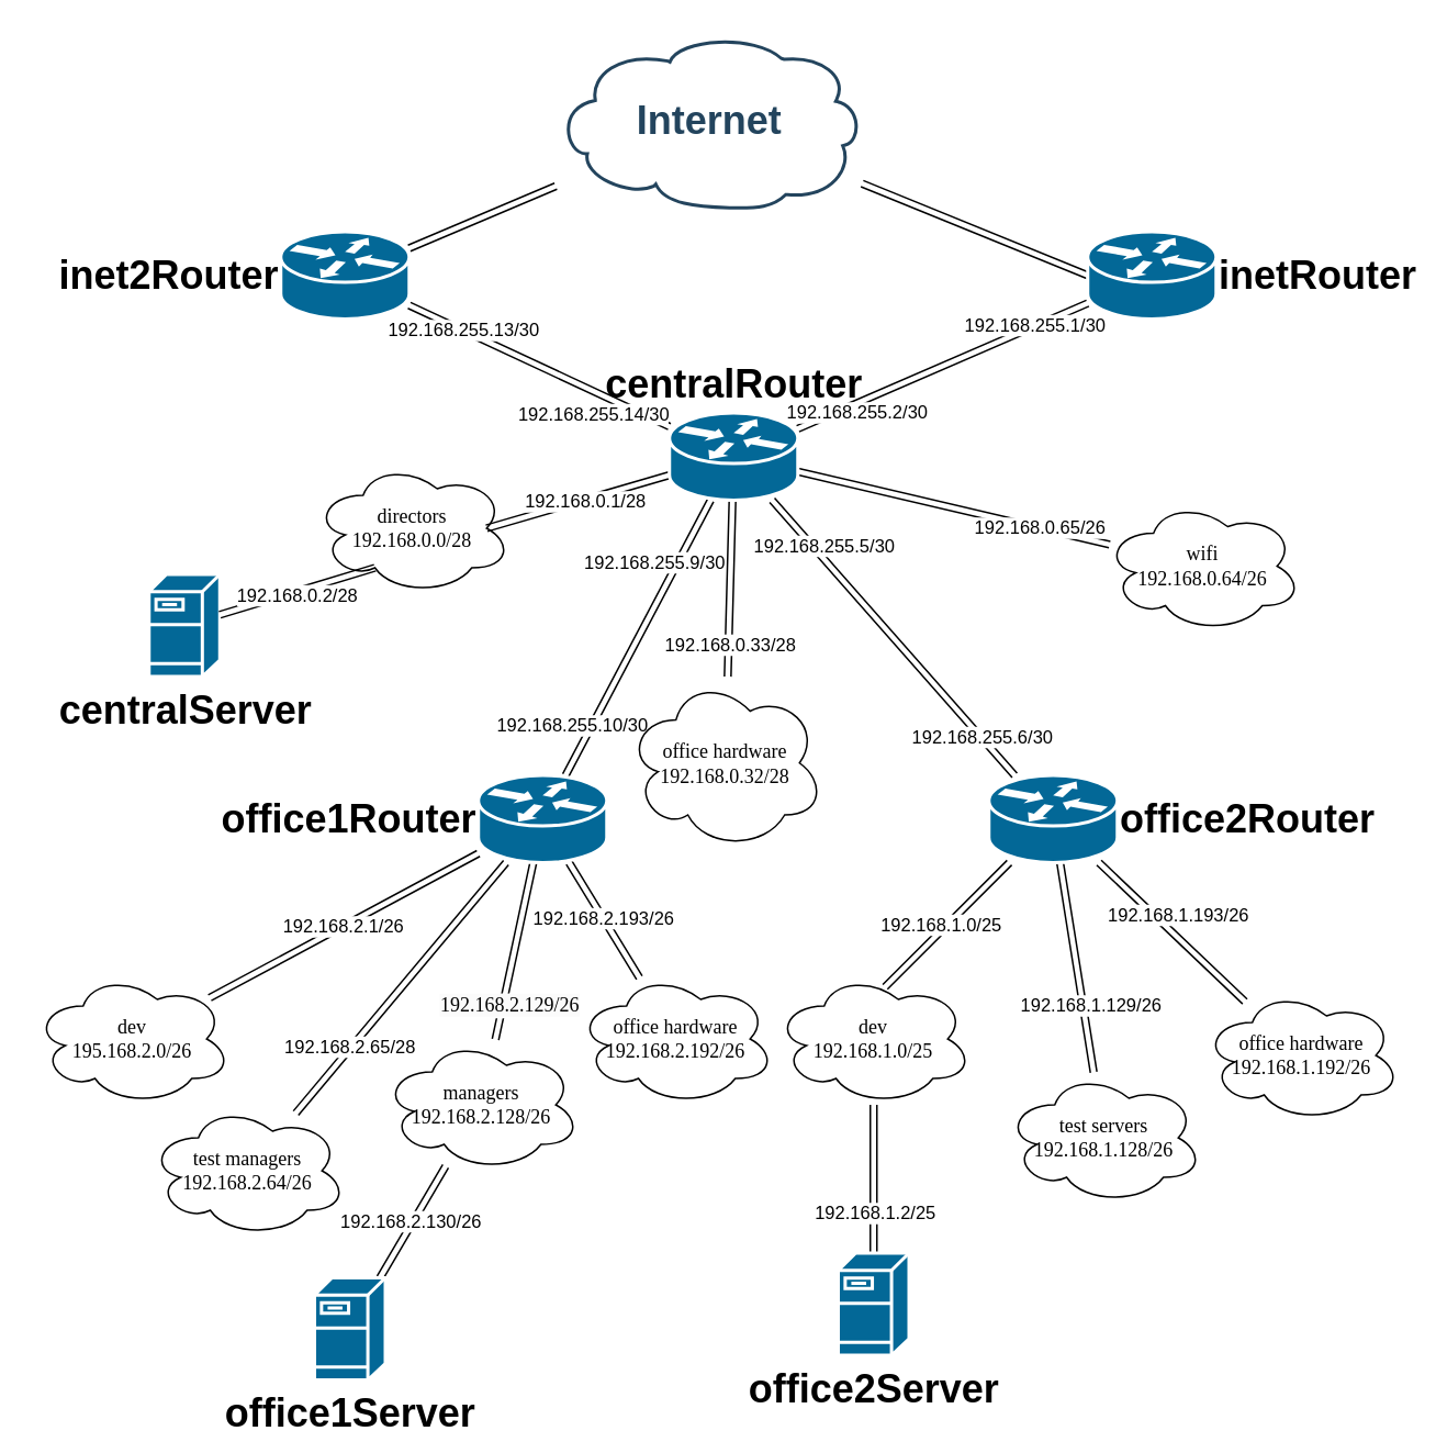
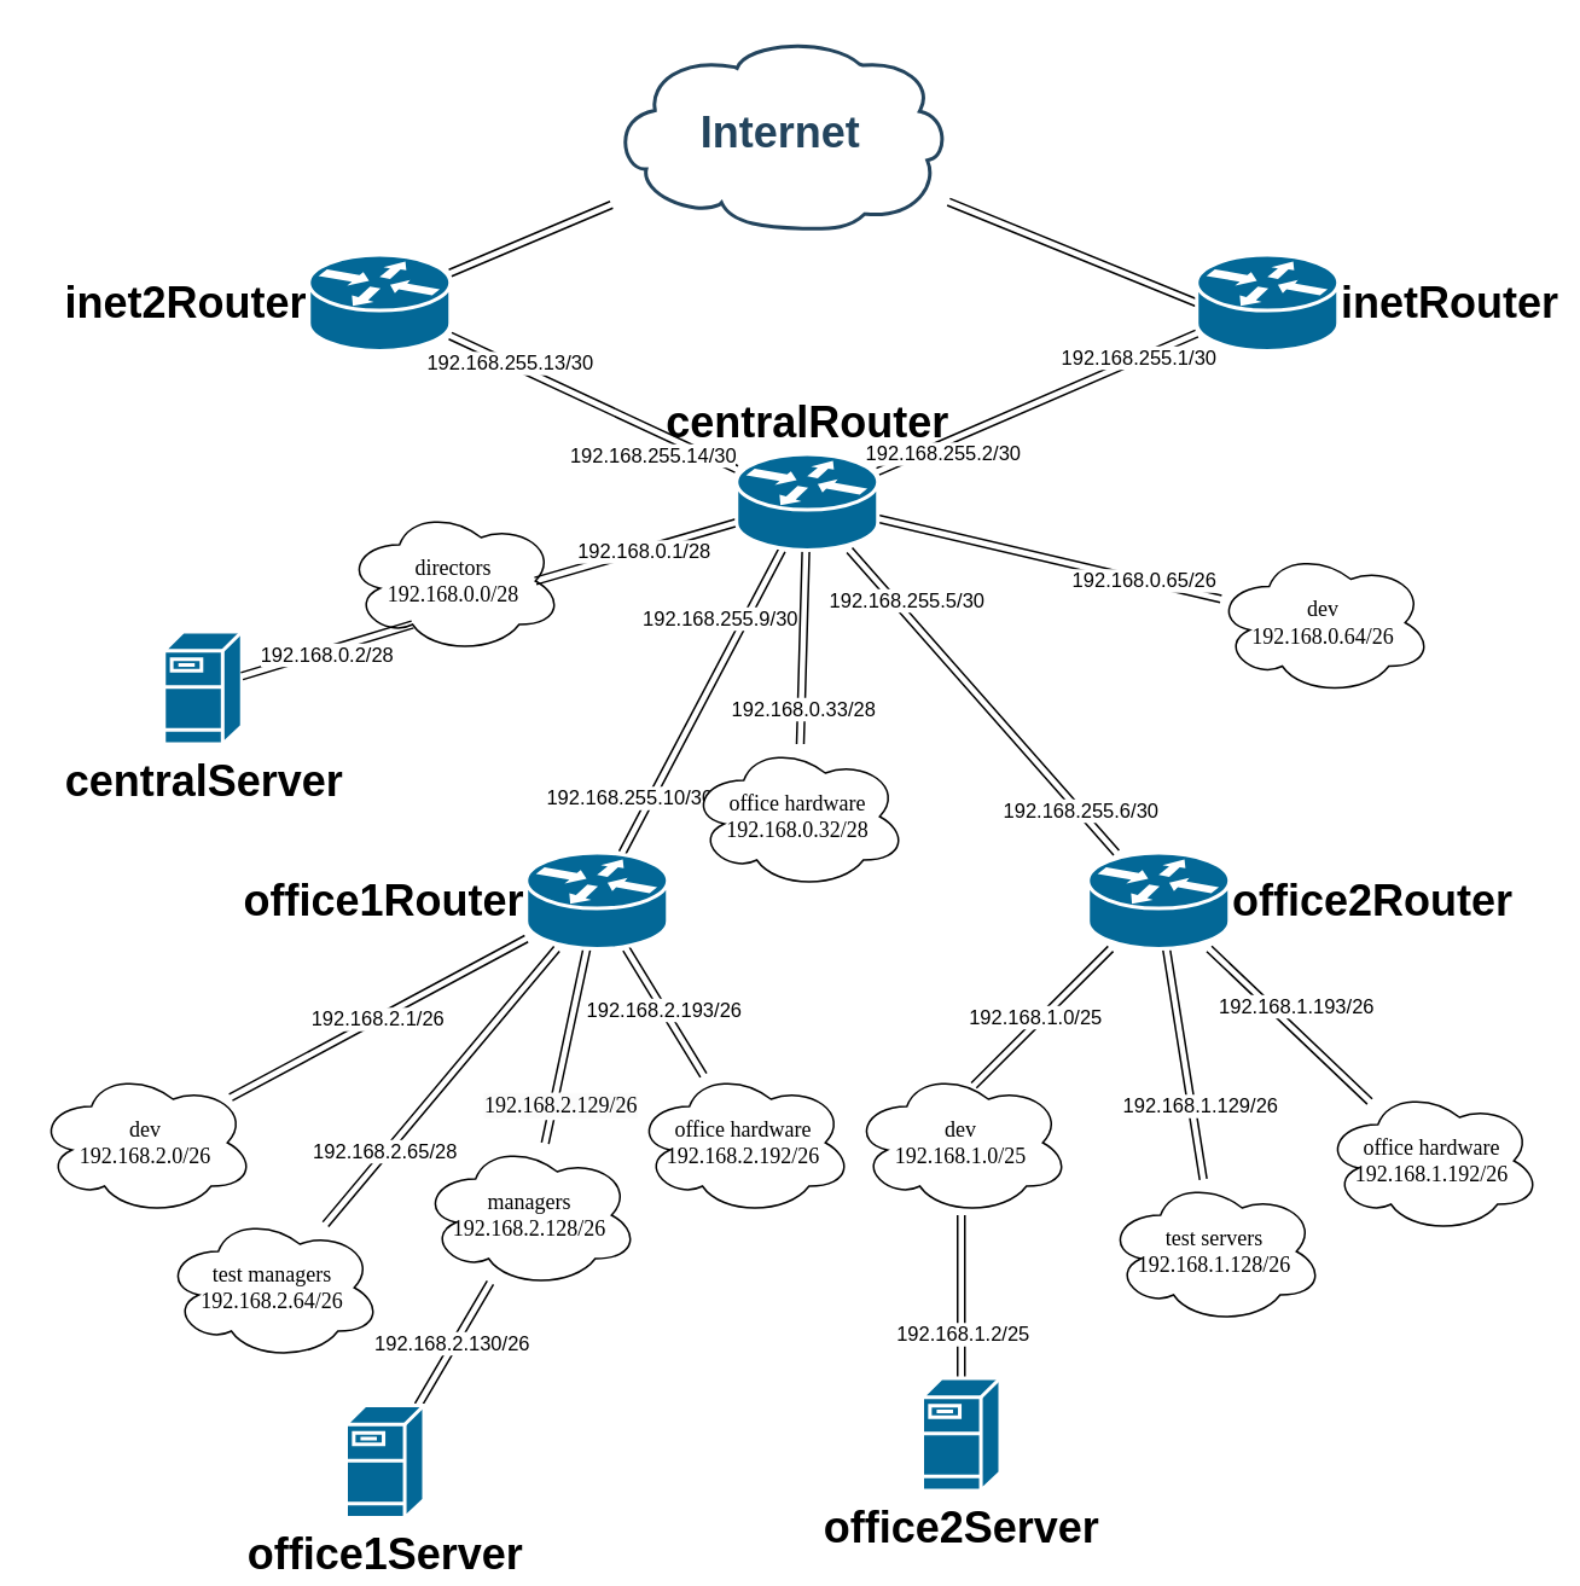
  <mxCell id="0" />
  <mxCell id="1" parent="0" />
  <mxCell id="2" value="Internet" style="shape=mxgraph.cisco.storage.cloud;html=1;dashed=0;strokeColor=#23445D;fillColor=#ffffff;strokeWidth=2;fontFamily=Helvetica;fontSize=24;fontColor=#23445D;align=center;fontStyle=1" vertex="1" parent="1"><mxGeometry x="337" y="20" width="186" height="106" as="geometry" /></mxCell>
  <mxCell id="3" style="edgeStyle=none;shape=link;rounded=0;orthogonalLoop=1;jettySize=auto;html=1;exitX=0;exitY=0.5;exitDx=0;exitDy=0;exitPerimeter=0;" edge="1" parent="1" source="57" target="2"><mxGeometry relative="1" as="geometry"><mxPoint x="600" y="163.683" as="sourcePoint" /></mxGeometry></mxCell>
  <mxCell id="4" style="edgeStyle=none;shape=link;rounded=0;orthogonalLoop=1;jettySize=auto;html=1;" edge="1" parent="1" source="58" target="57"><mxGeometry relative="1" as="geometry"><mxPoint x="484" y="258" as="sourcePoint" /><mxPoint x="600" y="204.593" as="targetPoint" /></mxGeometry></mxCell>
  <mxCell id="5" value="192.168.255.1/30" style="edgeLabel;html=1;align=center;verticalAlign=middle;resizable=0;points=[];" vertex="1" connectable="0" parent="4"><mxGeometry x="0.64" y="1" relative="1" as="geometry"><mxPoint as="offset" /></mxGeometry></mxCell>
  <mxCell id="6" value="192.168.255.2/30" style="edgeLabel;html=1;align=center;verticalAlign=middle;resizable=0;points=[];" vertex="1" connectable="0" parent="4"><mxGeometry x="-0.802" y="-1" relative="1" as="geometry"><mxPoint x="18" y="-3" as="offset" /></mxGeometry></mxCell>
  <mxCell id="7" value="" style="edgeStyle=none;shape=link;rounded=0;orthogonalLoop=1;jettySize=auto;html=1;" edge="1" parent="1" source="58" target="25"><mxGeometry relative="1" as="geometry"><mxPoint x="444.237" y="303" as="sourcePoint" /></mxGeometry></mxCell>
  <mxCell id="8" value="192.168.0.33/28" style="edgeLabel;html=1;align=center;verticalAlign=middle;resizable=0;points=[];" vertex="1" connectable="0" parent="7"><mxGeometry x="0.644" y="1" relative="1" as="geometry"><mxPoint as="offset" /></mxGeometry></mxCell>
  <mxCell id="9" value="" style="edgeStyle=none;shape=link;rounded=0;orthogonalLoop=1;jettySize=auto;html=1;" edge="1" parent="1" source="58" target="46"><mxGeometry relative="1" as="geometry"><mxPoint x="484" y="285.287" as="sourcePoint" /></mxGeometry></mxCell>
  <mxCell id="10" value="192.168.0.65/26" style="edgeLabel;html=1;align=center;verticalAlign=middle;resizable=0;points=[];" vertex="1" connectable="0" parent="9"><mxGeometry x="0.581" y="1" relative="1" as="geometry"><mxPoint x="-4" as="offset" /></mxGeometry></mxCell>
  <mxCell id="11" value="" style="edgeStyle=none;shape=link;rounded=0;orthogonalLoop=1;jettySize=auto;html=1;" edge="1" parent="1" source="56" target="2"><mxGeometry relative="1" as="geometry"><mxPoint x="308" y="161.349" as="sourcePoint" /></mxGeometry></mxCell>
  <mxCell id="12" style="edgeStyle=none;shape=link;rounded=0;orthogonalLoop=1;jettySize=auto;html=1;" edge="1" parent="1" source="59" target="58"><mxGeometry relative="1" as="geometry"><mxPoint x="284.045" y="560" as="sourcePoint" /><mxPoint x="429.955" y="303" as="targetPoint" /></mxGeometry></mxCell>
  <mxCell id="13" value="192.168.255.10/30" style="edgeLabel;html=1;align=center;verticalAlign=middle;resizable=0;points=[];" vertex="1" connectable="0" parent="12"><mxGeometry x="-0.081" y="-1" relative="1" as="geometry"><mxPoint x="-38" y="46" as="offset" /></mxGeometry></mxCell>
  <mxCell id="14" value="192.168.255.9/30" style="edgeLabel;html=1;align=center;verticalAlign=middle;resizable=0;points=[];" vertex="1" connectable="0" parent="12"><mxGeometry x="0.465" y="-1" relative="1" as="geometry"><mxPoint x="-12" y="-8" as="offset" /></mxGeometry></mxCell>
  <mxCell id="15" style="edgeStyle=none;shape=link;rounded=0;orthogonalLoop=1;jettySize=auto;html=1;" edge="1" parent="1" source="60" target="58"><mxGeometry relative="1" as="geometry"><mxPoint x="622.934" y="570" as="sourcePoint" /><mxPoint x="461.066" y="303" as="targetPoint" /></mxGeometry></mxCell>
  <mxCell id="16" value="192.168.255.5/30" style="edgeLabel;html=1;align=center;verticalAlign=middle;resizable=0;points=[];" vertex="1" connectable="0" parent="15"><mxGeometry x="0.6" y="4" relative="1" as="geometry"><mxPoint x="5" y="-9" as="offset" /></mxGeometry></mxCell>
  <mxCell id="17" value="192.168.255.6/30" style="edgeLabel;html=1;align=center;verticalAlign=middle;resizable=0;points=[];" vertex="1" connectable="0" parent="15"><mxGeometry x="-0.721" relative="1" as="geometry"><mxPoint as="offset" /></mxGeometry></mxCell>
  <mxCell id="18" value="" style="edgeStyle=none;shape=link;rounded=0;orthogonalLoop=1;jettySize=auto;html=1;" edge="1" parent="1" source="60" target="40"><mxGeometry relative="1" as="geometry"><mxPoint x="644.127" y="623" as="sourcePoint" /></mxGeometry></mxCell>
  <mxCell id="19" value="192.168.1.129/26" style="edgeLabel;html=1;align=center;verticalAlign=middle;resizable=0;points=[];" vertex="1" connectable="0" parent="18"><mxGeometry x="0.124" y="1" relative="1" as="geometry"><mxPoint x="6" y="16" as="offset" /></mxGeometry></mxCell>
  <mxCell id="20" style="edgeStyle=none;shape=link;rounded=0;orthogonalLoop=1;jettySize=auto;html=1;" edge="1" parent="1" source="60" target="41"><mxGeometry relative="1" as="geometry"><mxPoint x="666.856" y="623" as="sourcePoint" /></mxGeometry></mxCell>
  <mxCell id="21" value="192.168.1.193/26" style="edgeLabel;html=1;align=center;verticalAlign=middle;resizable=0;points=[];" vertex="1" connectable="0" parent="20"><mxGeometry x="0.102" y="4" relative="1" as="geometry"><mxPoint x="-4" y="-12" as="offset" /></mxGeometry></mxCell>
  <mxCell id="22" style="edgeStyle=none;shape=link;rounded=0;orthogonalLoop=1;jettySize=auto;html=1;" edge="1" parent="1" source="58" target="56"><mxGeometry relative="1" as="geometry"><mxPoint x="400" y="260" as="sourcePoint" /><mxPoint x="289.982" y="209.979" as="targetPoint" /></mxGeometry></mxCell>
  <mxCell id="23" value="192.168.255.13/30" style="edgeLabel;html=1;align=center;verticalAlign=middle;resizable=0;points=[];" vertex="1" connectable="0" parent="22"><mxGeometry x="0.841" y="-1" relative="1" as="geometry"><mxPoint x="19" y="10" as="offset" /></mxGeometry></mxCell>
  <mxCell id="24" value="192.168.255.14/30" style="edgeLabel;html=1;align=center;verticalAlign=middle;resizable=0;points=[];" vertex="1" connectable="0" parent="22"><mxGeometry x="-0.76" y="1" relative="1" as="geometry"><mxPoint x="-27" as="offset" /></mxGeometry></mxCell>
- <mxCell id="25" value="office hardware&lt;br&gt;192.168.0.32/28" style="ellipse;shape=cloud;whiteSpace=wrap;html=1;rounded=0;shadow=0;comic=0;strokeWidth=1;fontFamily=Verdana;fontSize=12;" vertex="1" parent="1"><mxGeometry x="380" y="410" width="120" height="105" as="geometry" /></mxCell>
+ <mxCell id="25" value="office hardware&lt;br&gt;192.168.0.32/28" style="ellipse;shape=cloud;whiteSpace=wrap;html=1;rounded=0;shadow=0;comic=0;strokeWidth=1;fontFamily=Verdana;fontSize=12;" vertex="1" parent="1"><mxGeometry x="380" y="410" width="120" height="80" as="geometry" /></mxCell>
  <mxCell id="26" value="directors&lt;br&gt;192.168.0.0/28" style="ellipse;shape=cloud;whiteSpace=wrap;html=1;rounded=0;shadow=0;comic=0;strokeWidth=1;fontFamily=Verdana;fontSize=12;" vertex="1" parent="1"><mxGeometry x="190" y="280" width="120" height="80" as="geometry" /></mxCell>
  <mxCell id="27" value="dev&lt;br&gt;192.168.1.0/25" style="ellipse;shape=cloud;whiteSpace=wrap;html=1;rounded=0;shadow=0;comic=0;strokeWidth=1;fontFamily=Verdana;fontSize=12;" vertex="1" parent="1"><mxGeometry x="470" y="590" width="120" height="80" as="geometry" /></mxCell>
  <mxCell id="28" value="" style="edgeStyle=none;shape=link;rounded=0;orthogonalLoop=1;jettySize=auto;html=1;" edge="1" parent="1" source="30" target="59"><mxGeometry relative="1" as="geometry"><mxPoint x="230" y="595" as="targetPoint" /></mxGeometry></mxCell>
  <mxCell id="29" value="192.168.2.1/26" style="edgeLabel;html=1;align=center;verticalAlign=middle;resizable=0;points=[];" vertex="1" connectable="0" parent="28"><mxGeometry x="-0.011" relative="1" as="geometry"><mxPoint as="offset" /></mxGeometry></mxCell>
- <mxCell id="30" value="dev&lt;br&gt;195.168.2.0/26" style="ellipse;shape=cloud;whiteSpace=wrap;html=1;rounded=0;shadow=0;comic=0;strokeWidth=1;fontFamily=Verdana;fontSize=12;" vertex="1" parent="1"><mxGeometry y="590" width="120" height="80" as="geometry" x="20" /></mxCell>
+ <mxCell id="30" value="dev&lt;br&gt;192.168.2.0/26" style="ellipse;shape=cloud;whiteSpace=wrap;html=1;rounded=0;shadow=0;comic=0;strokeWidth=1;fontFamily=Verdana;fontSize=12;" vertex="1" parent="1"><mxGeometry y="590" width="120" height="80" as="geometry" x="20" /></mxCell>
  <mxCell id="31" style="edgeStyle=none;shape=link;rounded=0;orthogonalLoop=1;jettySize=auto;html=1;" edge="1" parent="1" source="33" target="59"><mxGeometry relative="1" as="geometry"><mxPoint x="249.55" y="613" as="targetPoint" /></mxGeometry></mxCell>
  <mxCell id="32" value="192.168.2.65/28" style="edgeLabel;html=1;align=center;verticalAlign=middle;resizable=0;points=[];" vertex="1" connectable="0" parent="31"><mxGeometry x="-0.465" y="2" relative="1" as="geometry"><mxPoint y="1" as="offset" /></mxGeometry></mxCell>
  <mxCell id="33" value="test managers&lt;div&gt;192.168.2.64/26&lt;br&gt;&lt;/div&gt;" style="ellipse;shape=cloud;whiteSpace=wrap;html=1;rounded=0;shadow=0;comic=0;strokeWidth=1;fontFamily=Verdana;fontSize=12;" vertex="1" parent="1"><mxGeometry x="90" y="670" width="120" height="80" as="geometry" /></mxCell>
  <mxCell id="34" style="edgeStyle=none;shape=link;rounded=0;orthogonalLoop=1;jettySize=auto;html=1;" edge="1" parent="1" source="36" target="59"><mxGeometry relative="1" as="geometry"><mxPoint x="270.432" y="613" as="targetPoint" /></mxGeometry></mxCell>
  <mxCell id="35" value="&lt;span style=&quot;font-family: Verdana; font-size: 12px; text-wrap: wrap; background-color: rgb(251, 251, 251);&quot;&gt;192.168.2.129/26&lt;/span&gt;" style="edgeLabel;html=1;align=center;verticalAlign=middle;resizable=0;points=[];" vertex="1" connectable="0" parent="34"><mxGeometry x="-0.388" y="-1" relative="1" as="geometry"><mxPoint y="12" as="offset" /></mxGeometry></mxCell>
  <mxCell id="36" value="managers&lt;br&gt;192.168.2.128/26" style="ellipse;shape=cloud;whiteSpace=wrap;html=1;rounded=0;shadow=0;comic=0;strokeWidth=1;fontFamily=Verdana;fontSize=12;" vertex="1" parent="1"><mxGeometry x="232" y="630" width="120" height="80" as="geometry" /></mxCell>
  <mxCell id="37" style="edgeStyle=none;shape=link;rounded=0;orthogonalLoop=1;jettySize=auto;html=1;" edge="1" parent="1" source="39" target="59"><mxGeometry relative="1" as="geometry"><mxPoint x="299.586" y="613" as="targetPoint" /></mxGeometry></mxCell>
  <mxCell id="38" value="192.168.2.193/26" style="edgeLabel;html=1;align=center;verticalAlign=middle;resizable=0;points=[];" vertex="1" connectable="0" parent="37"><mxGeometry x="0.056" relative="1" as="geometry"><mxPoint as="offset" /></mxGeometry></mxCell>
  <mxCell id="39" value="office hardware&lt;br&gt;192.168.2.192/26" style="ellipse;shape=cloud;whiteSpace=wrap;html=1;rounded=0;shadow=0;comic=0;strokeWidth=1;fontFamily=Verdana;fontSize=12;" vertex="1" parent="1"><mxGeometry x="350" y="590" width="120" height="80" as="geometry" /></mxCell>
  <mxCell id="40" value="test servers&lt;br&gt;192.168.1.128/26" style="ellipse;shape=cloud;whiteSpace=wrap;html=1;rounded=0;shadow=0;comic=0;strokeWidth=1;fontFamily=Verdana;fontSize=12;" vertex="1" parent="1"><mxGeometry x="610" y="650" width="120" height="80" as="geometry" /></mxCell>
  <mxCell id="41" value="office hardware&lt;br&gt;192.168.1.192/26" style="ellipse;shape=cloud;whiteSpace=wrap;html=1;rounded=0;shadow=0;comic=0;strokeWidth=1;fontFamily=Verdana;fontSize=12;" vertex="1" parent="1"><mxGeometry x="730" y="600" width="120" height="80" as="geometry" /></mxCell>
  <mxCell id="42" style="edgeStyle=none;shape=link;rounded=0;orthogonalLoop=1;jettySize=auto;html=1;entryX=0.558;entryY=0.105;entryDx=0;entryDy=0;entryPerimeter=0;" edge="1" parent="1" source="60" target="27"><mxGeometry relative="1" as="geometry"><mxPoint x="618.499" y="623" as="sourcePoint" /></mxGeometry></mxCell>
  <mxCell id="43" value="192.168.1.0/25" style="edgeLabel;html=1;align=center;verticalAlign=middle;resizable=0;points=[];" vertex="1" connectable="0" parent="42"><mxGeometry x="0.114" y="2" relative="1" as="geometry"><mxPoint x="-2" y="-6" as="offset" /></mxGeometry></mxCell>
  <mxCell id="44" style="edgeStyle=none;shape=link;rounded=0;orthogonalLoop=1;jettySize=auto;html=1;entryX=0.875;entryY=0.5;entryDx=0;entryDy=0;entryPerimeter=0;" edge="1" parent="1" source="58" target="26"><mxGeometry relative="1" as="geometry"><mxPoint x="406" y="286.519" as="sourcePoint" /></mxGeometry></mxCell>
  <mxCell id="45" value="192.168.0.1/28" style="edgeLabel;html=1;align=center;verticalAlign=middle;resizable=0;points=[];" vertex="1" connectable="0" parent="44"><mxGeometry x="-0.071" y="1" relative="1" as="geometry"><mxPoint as="offset" /></mxGeometry></mxCell>
- <mxCell id="46" value="wifi&lt;br&gt;192.168.0.64/26" style="ellipse;shape=cloud;whiteSpace=wrap;html=1;rounded=0;shadow=0;comic=0;strokeWidth=1;fontFamily=Verdana;fontSize=12;" vertex="1" parent="1"><mxGeometry x="670" y="303" width="120" height="80" as="geometry" /></mxCell>
+ <mxCell id="46" value="dev&lt;br&gt;192.168.0.64/26" style="ellipse;shape=cloud;whiteSpace=wrap;html=1;rounded=0;shadow=0;comic=0;strokeWidth=1;fontFamily=Verdana;fontSize=12;" vertex="1" parent="1"><mxGeometry x="670" y="303" width="120" height="80" as="geometry" /></mxCell>
  <mxCell id="47" value="" style="edgeStyle=none;shape=link;rounded=0;orthogonalLoop=1;jettySize=auto;html=1;" edge="1" parent="1" source="49" target="36"><mxGeometry relative="1" as="geometry" /></mxCell>
  <mxCell id="48" value="192.168.2.130/26" style="edgeLabel;html=1;align=center;verticalAlign=middle;resizable=0;points=[];" vertex="1" connectable="0" parent="47"><mxGeometry x="-0.1" y="2" relative="1" as="geometry"><mxPoint x="2" y="-3" as="offset" /></mxGeometry></mxCell>
  <mxCell id="49" value="office1Server" style="shape=mxgraph.cisco.servers.fileserver;sketch=0;html=1;pointerEvents=1;dashed=0;fillColor=#036897;strokeColor=#ffffff;strokeWidth=2;verticalLabelPosition=bottom;verticalAlign=top;align=center;outlineConnect=0;fontSize=24;fontStyle=1" vertex="1" parent="1"><mxGeometry x="190.5" y="775" width="43" height="62" as="geometry" /></mxCell>
  <mxCell id="50" value="" style="edgeStyle=none;shape=link;rounded=0;orthogonalLoop=1;jettySize=auto;html=1;" edge="1" parent="1" source="52" target="27"><mxGeometry relative="1" as="geometry" /></mxCell>
  <mxCell id="51" value="192.168.1.2/25" style="edgeLabel;html=1;align=center;verticalAlign=middle;resizable=0;points=[];" vertex="1" connectable="0" parent="50"><mxGeometry x="-0.044" relative="1" as="geometry"><mxPoint y="18" as="offset" /></mxGeometry></mxCell>
  <mxCell id="52" value="office2Server" style="shape=mxgraph.cisco.servers.fileserver;sketch=0;html=1;pointerEvents=1;dashed=0;fillColor=#036897;strokeColor=#ffffff;strokeWidth=2;verticalLabelPosition=bottom;verticalAlign=top;align=center;outlineConnect=0;fontSize=24;fontStyle=1" vertex="1" parent="1"><mxGeometry x="508.5" y="760" width="43" height="62" as="geometry" /></mxCell>
  <mxCell id="53" value="centralServer" style="shape=mxgraph.cisco.servers.fileserver;sketch=0;html=1;pointerEvents=1;dashed=0;fillColor=#036897;strokeColor=#ffffff;strokeWidth=2;verticalLabelPosition=bottom;verticalAlign=top;align=center;outlineConnect=0;fontSize=24;fontStyle=1" vertex="1" parent="1"><mxGeometry x="90" y="348" width="43" height="62" as="geometry" /></mxCell>
  <mxCell id="54" style="edgeStyle=none;shape=link;rounded=0;orthogonalLoop=1;jettySize=auto;html=1;entryX=0.31;entryY=0.8;entryDx=0;entryDy=0;entryPerimeter=0;" edge="1" parent="1" source="53" target="26"><mxGeometry relative="1" as="geometry" /></mxCell>
  <mxCell id="55" value="192.168.0.2/28" style="edgeLabel;html=1;align=center;verticalAlign=middle;resizable=0;points=[];" vertex="1" connectable="0" parent="54"><mxGeometry x="-0.344" relative="1" as="geometry"><mxPoint x="16" y="-3" as="offset" /></mxGeometry></mxCell>
  <mxCell id="56" value="inet2Router" style="shape=mxgraph.cisco.routers.router;sketch=0;html=1;pointerEvents=1;dashed=0;fillColor=#036897;strokeColor=#ffffff;strokeWidth=2;verticalLabelPosition=middle;verticalAlign=middle;align=right;outlineConnect=0;labelPosition=left;fontSize=24;fontStyle=1" vertex="1" parent="1"><mxGeometry x="170" y="140" width="78" height="53" as="geometry" /></mxCell>
  <mxCell id="57" value="inetRouter" style="shape=mxgraph.cisco.routers.router;sketch=0;html=1;pointerEvents=1;dashed=0;fillColor=#036897;strokeColor=#ffffff;strokeWidth=2;verticalLabelPosition=middle;verticalAlign=middle;align=left;outlineConnect=0;labelPosition=right;fontSize=24;fontStyle=1" vertex="1" parent="1"><mxGeometry x="660" y="140" width="78" height="53" as="geometry" /></mxCell>
  <mxCell id="58" value="centralRouter" style="shape=mxgraph.cisco.routers.router;sketch=0;html=1;pointerEvents=1;dashed=0;fillColor=#036897;strokeColor=#ffffff;strokeWidth=2;verticalLabelPosition=top;verticalAlign=bottom;align=center;outlineConnect=0;labelPosition=center;fontSize=24;fontStyle=1" vertex="1" parent="1"><mxGeometry x="406" y="250" width="78" height="53" as="geometry" /></mxCell>
  <mxCell id="59" value="office1Router" style="shape=mxgraph.cisco.routers.router;sketch=0;html=1;pointerEvents=1;dashed=0;fillColor=#036897;strokeColor=#ffffff;strokeWidth=2;verticalLabelPosition=middle;verticalAlign=middle;align=right;outlineConnect=0;labelPosition=left;fontSize=24;fontStyle=1" vertex="1" parent="1"><mxGeometry x="290" y="470" width="78" height="53" as="geometry" /></mxCell>
  <mxCell id="60" value="office2Router" style="shape=mxgraph.cisco.routers.router;sketch=0;html=1;pointerEvents=1;dashed=0;fillColor=#036897;strokeColor=#ffffff;strokeWidth=2;verticalLabelPosition=middle;verticalAlign=middle;align=left;outlineConnect=0;labelPosition=right;fontSize=24;fontStyle=1" vertex="1" parent="1"><mxGeometry x="600" y="470" width="78" height="53" as="geometry" /></mxCell>
